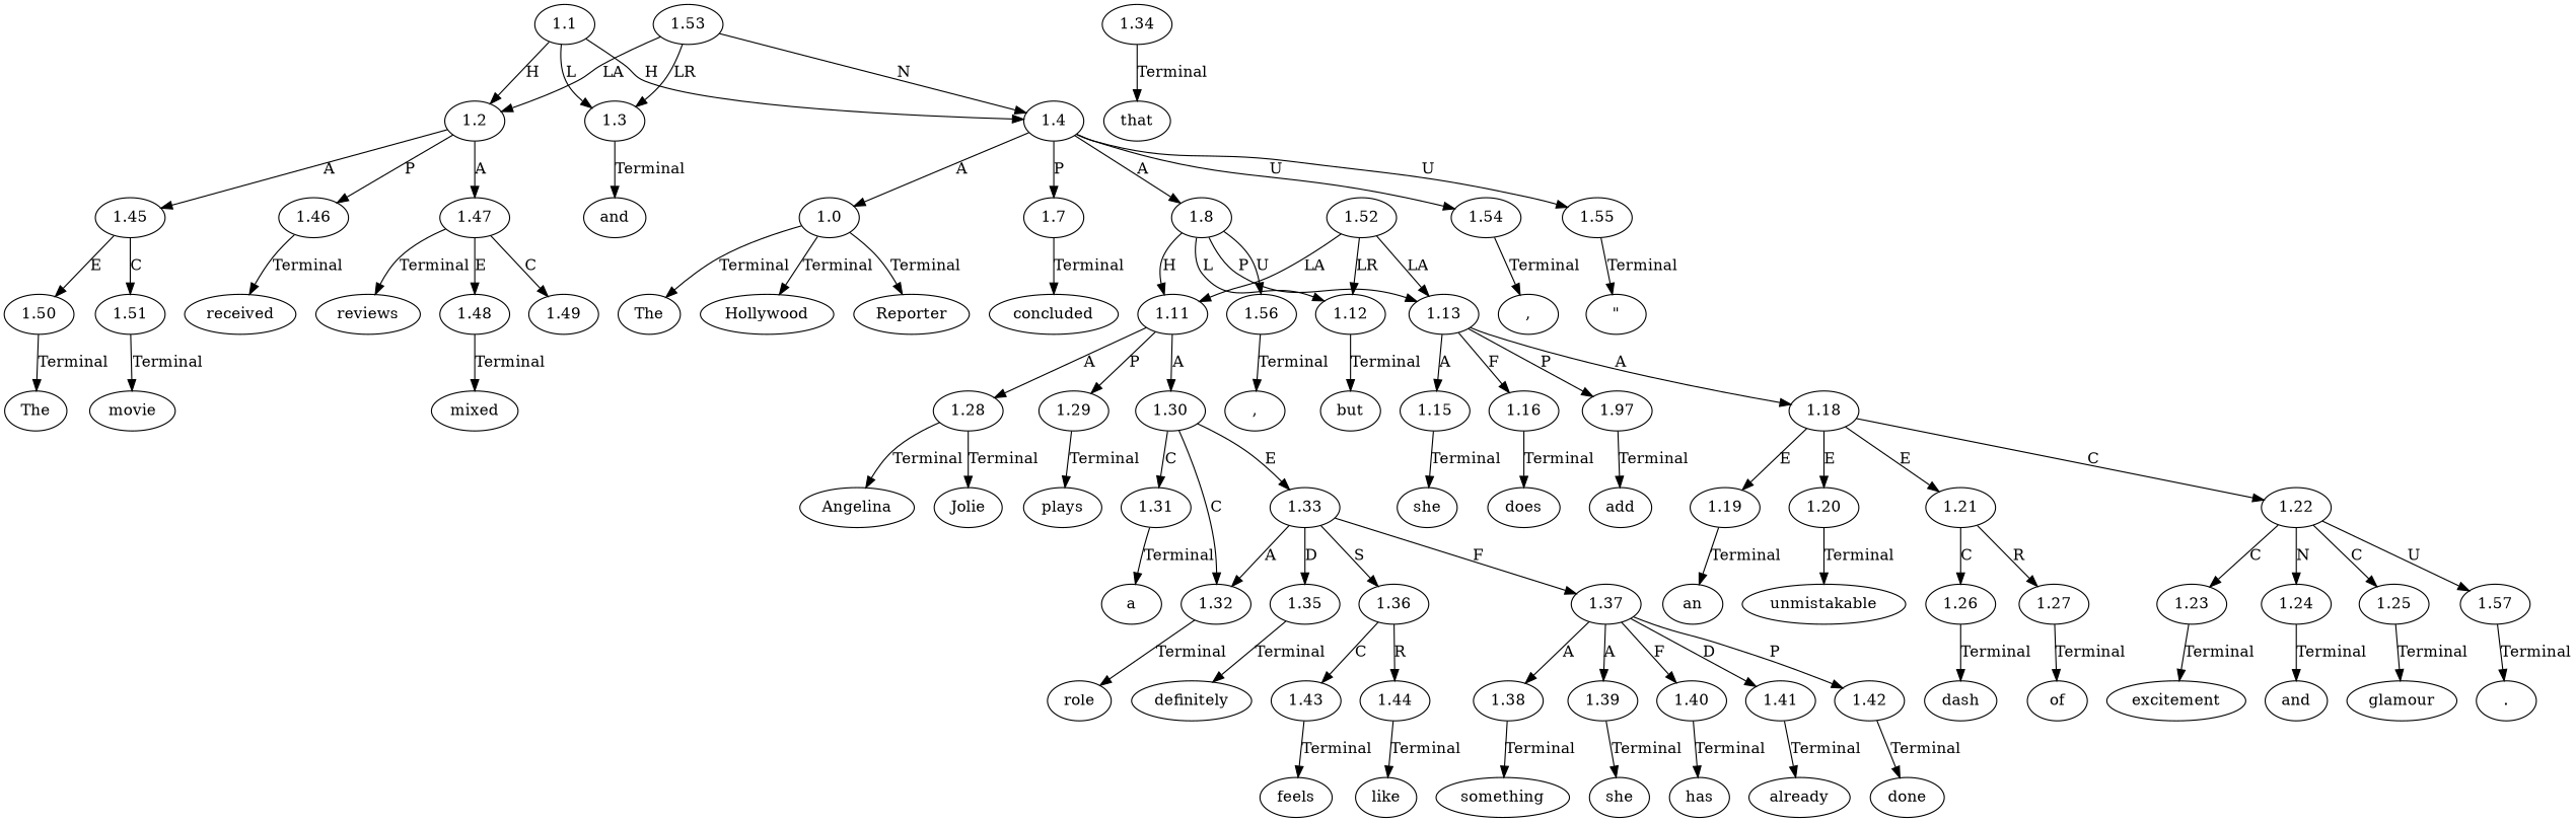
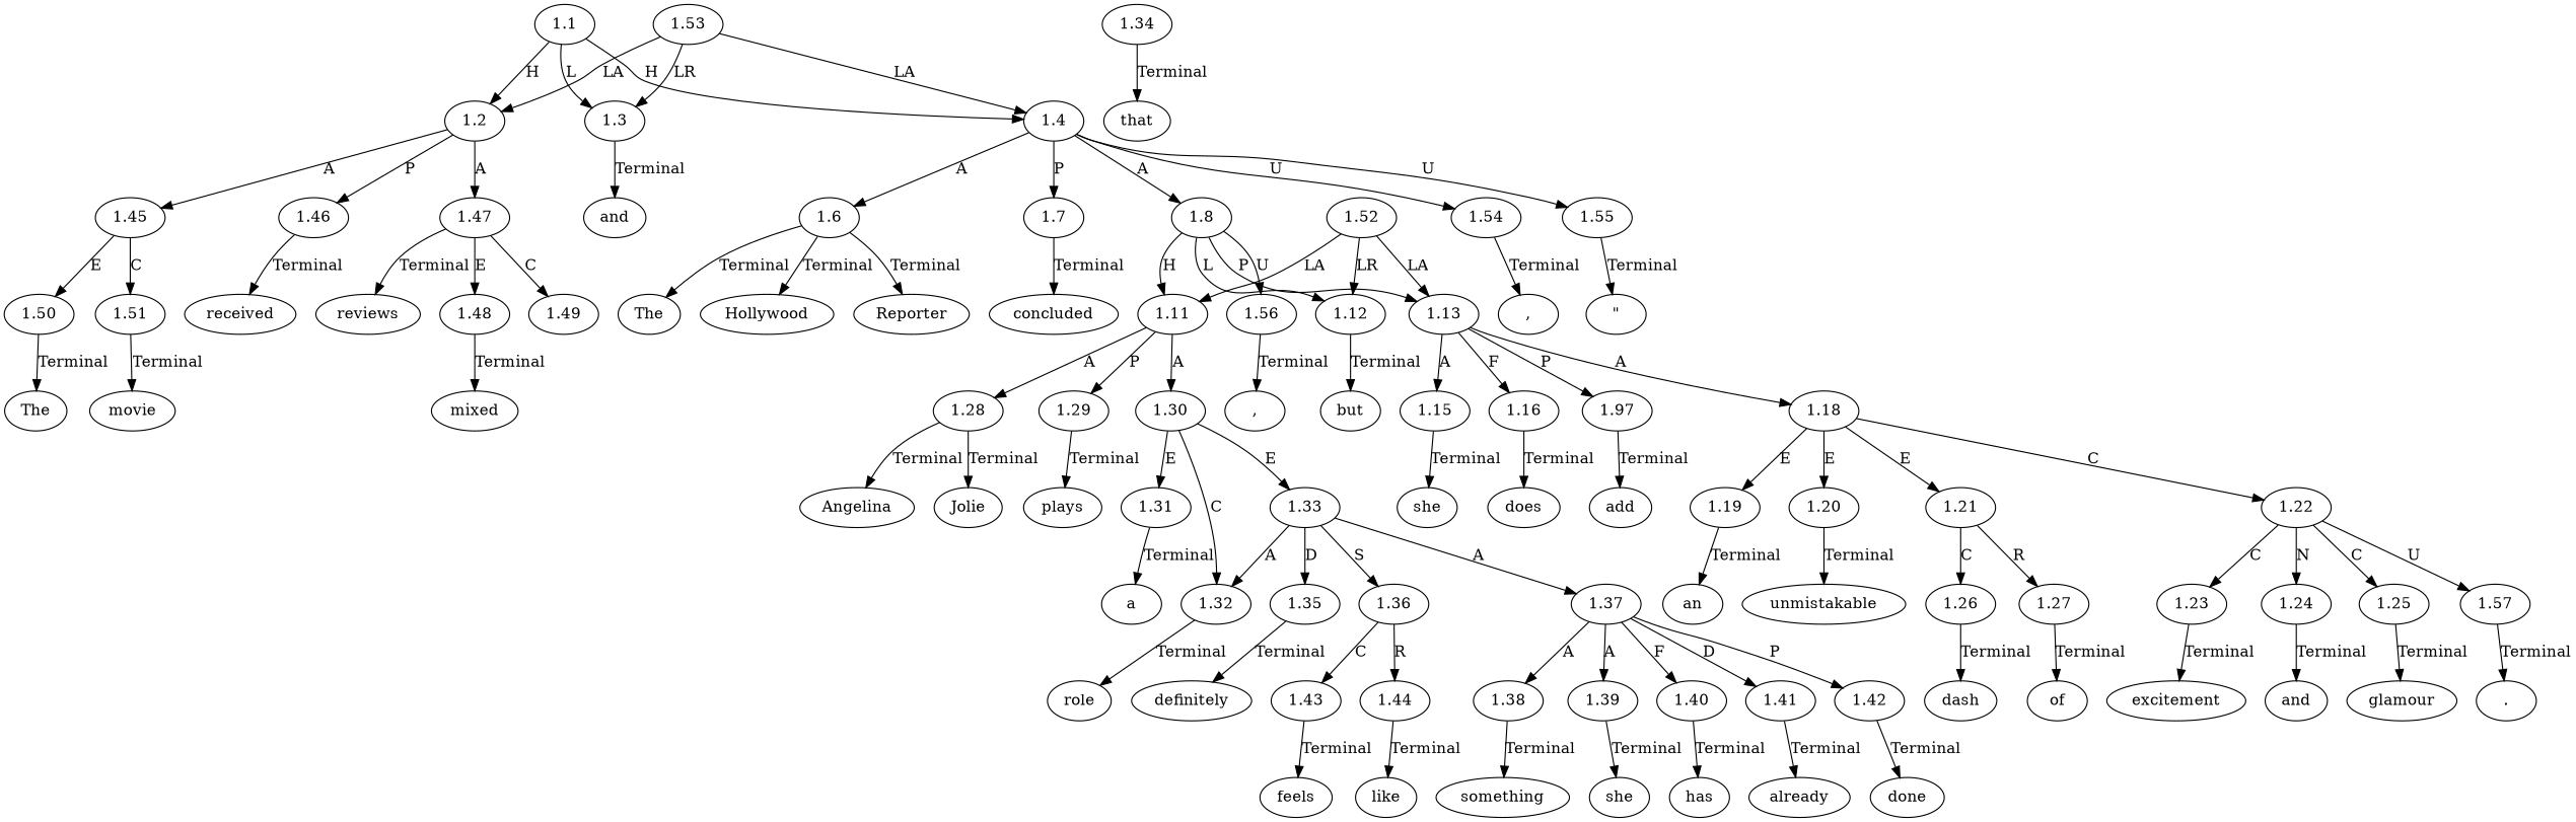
  digraph {
    node [ordering=out]
    edge [ordering=out]
    n1 [label=The]
    n2 [label=concluded]
    n3 [label=","]
    n4 [label="\""]
    n5 [label=Angelina]
    n6 [label=Jolie]
    n7 [label=plays]
    n8 [label=a]
    n9 [label=role]
    n10 [label=that]
    n11 [label=definitely]
    n12 [label=movie]
    n13 [label=feels]
    n14 [label=like]
    n15 [label=something]
    n16 [label=she]
    n17 [label=has]
    n18 [label=already]
    n19 [label=done]
    n20 [label=","]
    n21 [label=but]
    n22 [label=she]
    n23 [label=received]
    n24 [label=does]
    n25 [label=add]
    n26 [label=an]
    n27 [label=unmistakable]
    n28 [label=dash]
    n29 [label=of]
    n30 [label=excitement]
    n31 [label=and]
    n32 [label=glamour]
    n33 [label="."]
    n34 [label=mixed]
    n35 [label=reviews]
    n36 [label=and]
    n37 [label=The]
    n38 [label=Hollywood]
    n39 [label=Reporter]
    n40 [label=1.1]
    n41 [label=1.2]
    n42 [label=1.3]
    n43 [label=1.4]
    n44 [label=1.45]
    n45 [label=1.46]
    n46 [label=1.47]
-   n47 [label=1.0]
+   n47 [label=1.6]
    n48 [label=1.7]
    n49 [label=1.8]
    n50 [label=1.54]
    n51 [label=1.55]
    n52 [label=1.50]
    n53 [label=1.51]
    n54 [label=1.48]
    n55 [label=1.49]
    n56 [label=1.11]
    n57 [label=1.12]
    n58 [label=1.13]
    n59 [label=1.56]
    n60 [label=1.28]
    n61 [label=1.29]
    n62 [label=1.30]
    n63 [label=1.15]
    n64 [label=1.16]
    n65 [label=1.97]
    n66 [label=1.18]
    n67 [label=1.31]
    n68 [label=1.32]
    n69 [label=1.33]
    n70 [label=1.19]
    n71 [label=1.20]
    n72 [label=1.21]
    n73 [label=1.22]
    n74 [label=1.26]
    n75 [label=1.27]
    n76 [label=1.23]
    n77 [label=1.24]
    n78 [label=1.25]
    n79 [label=1.57]
    n80 [label=1.35]
    n81 [label=1.36]
    n82 [label=1.37]
    n83 [label=1.34]
    n84 [label=1.43]
    n85 [label=1.44]
    n86 [label=1.38]
    n87 [label=1.39]
    n88 [label=1.40]
    n89 [label=1.41]
    n90 [label=1.42]
    n91 [label=1.52]
    n92 [label=1.53]
    n40 -> n41 [label=H]
    n40 -> n42 [label=L]
    n40 -> n43 [label=H]
    n41 -> n44 [label=A]
    n41 -> n45 [label=P]
    n41 -> n46 [label=A]
    n42 -> n36 [label=Terminal]
    n43 -> n47 [label=A]
    n43 -> n48 [label=P]
    n43 -> n49 [label=A]
    n43 -> n50 [label=U]
    n43 -> n51 [label=U]
    n44 -> n52 [label=E]
    n44 -> n53 [label=C]
    n45 -> n23 [label=Terminal]
    n46 -> n35 [label=Terminal]
    n46 -> n54 [label=E]
    n46 -> n55 [label=C]
    n47 -> n37 [label=Terminal]
    n47 -> n38 [label=Terminal]
    n47 -> n39 [label=Terminal]
    n48 -> n2 [label=Terminal]
    n49 -> n56 [label=H]
    n49 -> n57 [label=L]
    n49 -> n58 [label=P]
    n49 -> n59 [label=U]
    n50 -> n3 [label=Terminal]
    n51 -> n4 [label=Terminal]
    n52 -> n1 [label=Terminal]
    n53 -> n12 [label=Terminal]
    n54 -> n34 [label=Terminal]
    n56 -> n60 [label=A]
    n56 -> n61 [label=P]
    n56 -> n62 [label=A]
    n57 -> n21 [label=Terminal]
    n58 -> n63 [label=A]
    n58 -> n64 [label=F]
    n58 -> n65 [label=P]
    n58 -> n66 [label=A]
    n59 -> n20 [label=Terminal]
    n60 -> n5 [label=Terminal]
    n60 -> n6 [label=Terminal]
    n61 -> n7 [label=Terminal]
-   n62 -> n67 [label=C]
+   n62 -> n67 [label=E]
    n62 -> n68 [label=C]
    n62 -> n69 [label=E]
    n63 -> n22 [label=Terminal]
    n64 -> n24 [label=Terminal]
    n65 -> n25 [label=Terminal]
    n66 -> n70 [label=E]
    n66 -> n71 [label=E]
    n66 -> n72 [label=E]
    n66 -> n73 [label=C]
    n67 -> n8 [label=Terminal]
    n68 -> n9 [label=Terminal]
    n69 -> n68 [label=A]
    n69 -> n80 [label=D]
    n69 -> n81 [label=S]
-   n69 -> n82 [label=F]
+   n69 -> n82 [label=A]
    n70 -> n26 [label=Terminal]
    n71 -> n27 [label=Terminal]
    n72 -> n74 [label=C]
    n72 -> n75 [label=R]
    n73 -> n76 [label=C]
    n73 -> n77 [label=N]
    n73 -> n78 [label=C]
    n73 -> n79 [label=U]
    n74 -> n28 [label=Terminal]
    n75 -> n29 [label=Terminal]
    n76 -> n30 [label=Terminal]
    n77 -> n31 [label=Terminal]
    n78 -> n32 [label=Terminal]
    n79 -> n33 [label=Terminal]
    n80 -> n11 [label=Terminal]
    n81 -> n84 [label=C]
    n81 -> n85 [label=R]
    n82 -> n86 [label=A]
    n82 -> n87 [label=A]
    n82 -> n88 [label=F]
    n82 -> n89 [label=D]
    n82 -> n90 [label=P]
    n83 -> n10 [label=Terminal]
    n84 -> n13 [label=Terminal]
    n85 -> n14 [label=Terminal]
    n86 -> n15 [label=Terminal]
    n87 -> n16 [label=Terminal]
    n88 -> n17 [label=Terminal]
    n89 -> n18 [label=Terminal]
    n90 -> n19 [label=Terminal]
    n91 -> n56 [label=LA]
    n91 -> n57 [label=LR]
    n91 -> n58 [label=LA]
    n92 -> n41 [label=LA]
    n92 -> n42 [label=LR]
-   n92 -> n43 [label=N]
+   n92 -> n43 [label=LA]
  }
